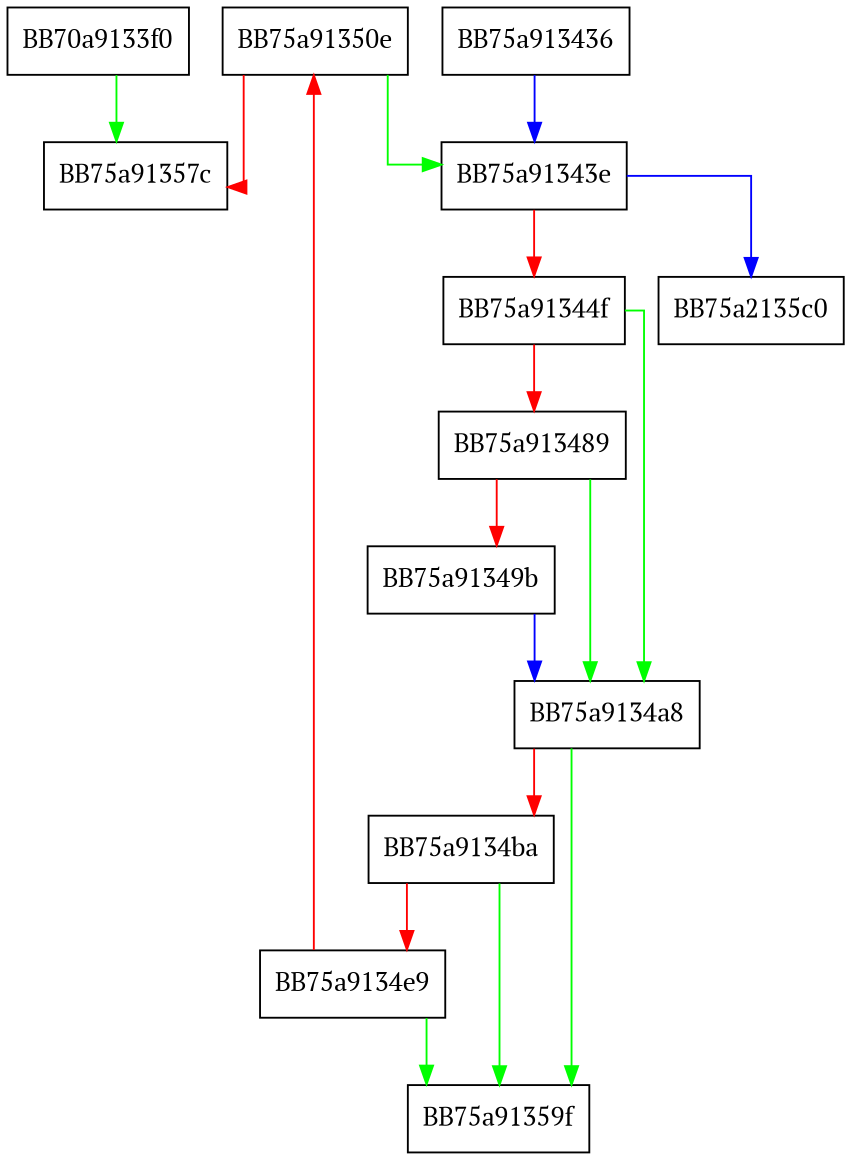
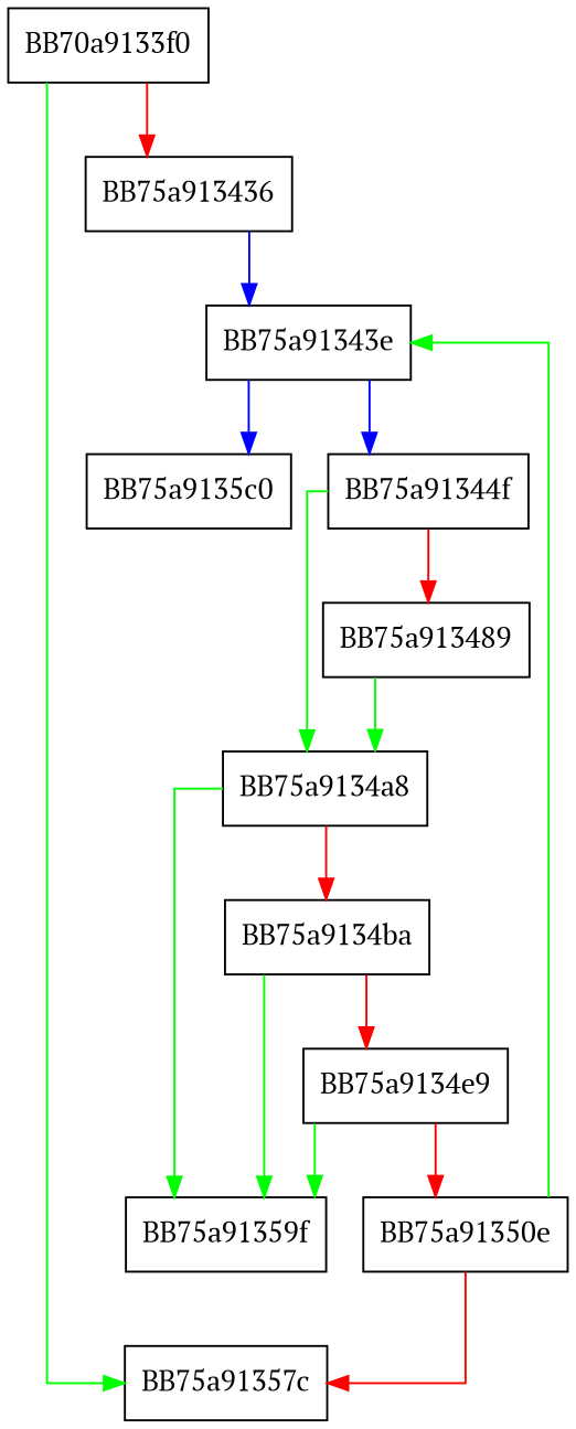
  digraph {
    fontname="PT Serif"
    splines=ortho
    node [fontname="PT Serif" shape=box]
    edge [color=red fontname="PT Serif"]
    n1 [label=BB70a9133f0]
    BB75a91357c
    BB75a913436
    BB75a91343e
-   BB75a9135c0 [label=BB75a2135c0]
+   BB75a9135c0
    BB75a91344f
    BB75a9134a8
    BB75a913489
    BB75a91359f
    BB75a9134ba
-   BB75a91349b
    BB75a9134e9
    BB75a91350e
    n1 -> BB75a91357c [color=green]
+   n1 -> BB75a913436
    BB75a913436 -> BB75a91343e [color=blue]
    BB75a91343e -> BB75a9135c0 [color=blue]
-   BB75a91343e -> BB75a91344f
+   BB75a91343e -> BB75a91344f [color=blue]
    BB75a91344f -> BB75a9134a8 [color=green]
    BB75a91344f -> BB75a913489
    BB75a9134a8 -> BB75a91359f [color=green]
    BB75a9134a8 -> BB75a9134ba
    BB75a913489 -> BB75a9134a8 [color=green]
-   BB75a913489 -> BB75a91349b
    BB75a9134ba -> BB75a91359f [color=green]
    BB75a9134ba -> BB75a9134e9
-   BB75a91349b -> BB75a9134a8 [color=blue]
    BB75a9134e9 -> BB75a91359f [color=green]
    BB75a9134e9 -> BB75a91350e
    BB75a91350e -> BB75a91357c
    BB75a91350e -> BB75a91343e [color=green]
  }
